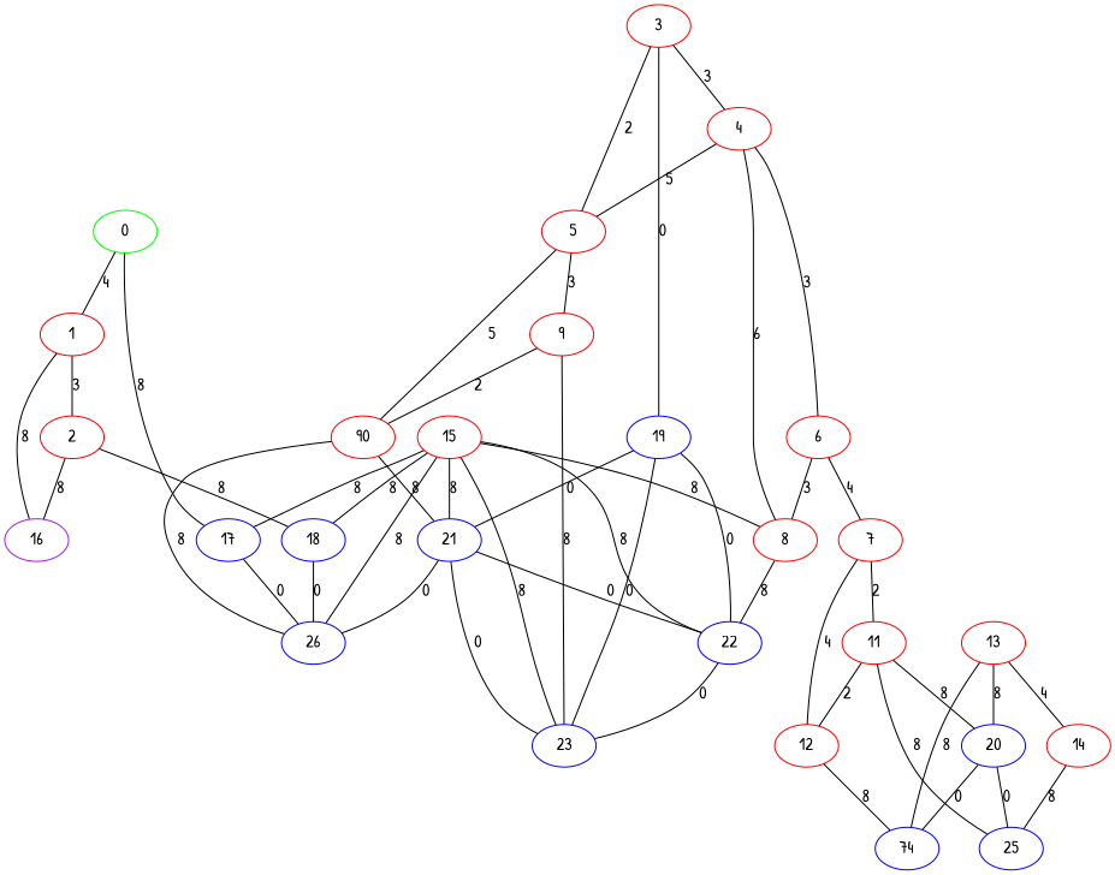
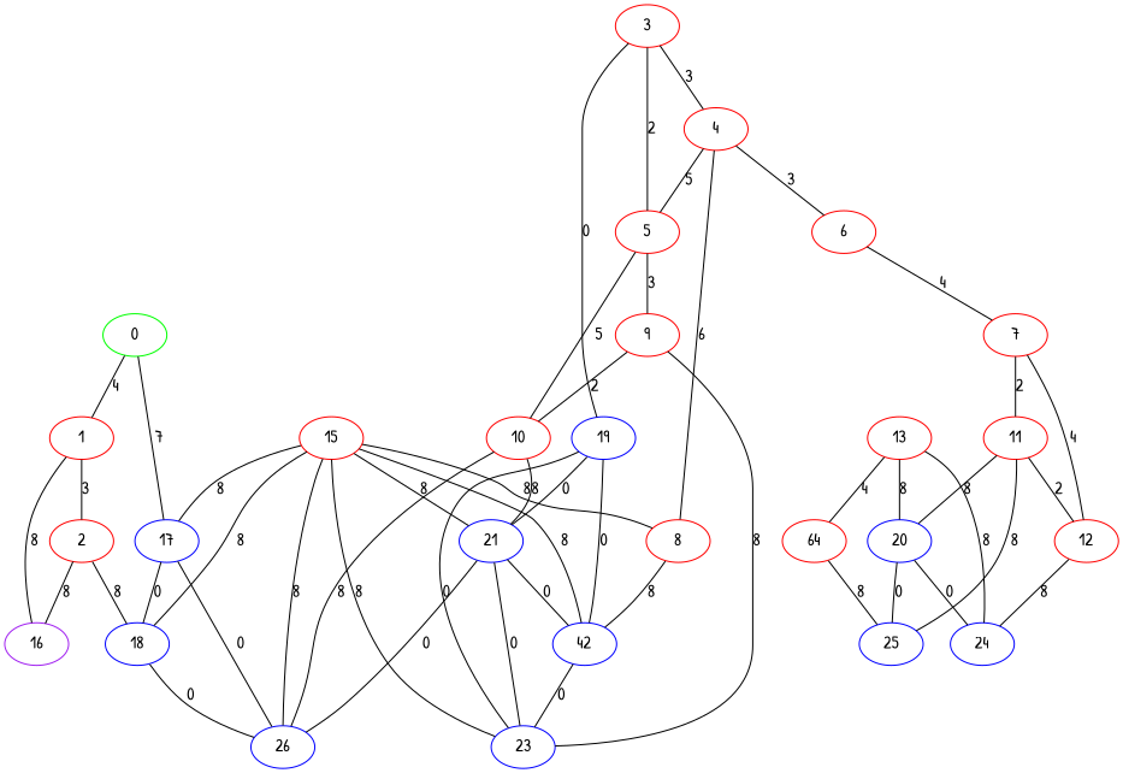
  graph {
    fontname="Patrick Hand"
    node [color=red fontname="Patrick Hand" weight=1]
    edge [fontname="Patrick Hand"]
    0 [color=green weight=2]
    1
    17 [color=blue weight=3]
    2
    16 [color=purple weight=4]
    18 [color=blue weight=3]
    26 [color=blue weight=3]
    3
    4
    5
    19 [color=blue weight=3]
    6
    8
    9
-   10 [label=90]
-   22 [color=blue weight=3]
+   10
+   22 [color=blue weight=3 label=42]
    23 [color=blue weight=3]
    21 [color=blue weight=3]
    7
    11
    12
    20 [color=blue weight=3]
    25 [color=blue weight=3]
-   24 [color=blue weight=3 label=74]
+   24 [color=blue weight=3]
    13
-   14
+   14 [label=64]
    15
    0 -- 1 [label=4]
-   0 -- 17 [label=8]
+   0 -- 17 [label=7]
    1 -- 2 [label=3]
    1 -- 16 [label=8]
+   17 -- 18 [label=0]
    17 -- 26 [label=0]
    2 -- 16 [label=8]
    2 -- 18 [label=8]
    18 -- 26 [label=0]
    3 -- 4 [label=3]
    3 -- 5 [label=2]
    3 -- 19 [label=0]
    4 -- 5 [label=5]
    4 -- 6 [label=3]
    4 -- 8 [label=6]
    5 -- 9 [label=3]
    5 -- 10 [label=5]
    19 -- 22 [label=0]
    19 -- 23 [label=0]
    19 -- 21 [label=0]
-   6 -- 8 [label=3]
    6 -- 7 [label=4]
    8 -- 22 [label=8]
    9 -- 10 [label=2]
    9 -- 23 [label=8]
    10 -- 26 [label=8]
    10 -- 21 [label=8]
    22 -- 23 [label=0]
    21 -- 26 [label=0]
    21 -- 22 [label=0]
    21 -- 23 [label=0]
    7 -- 11 [label=2]
    7 -- 12 [label=4]
    11 -- 12 [label=2]
    11 -- 20 [label=8]
    11 -- 25 [label=8]
    12 -- 24 [label=8]
    20 -- 25 [label=0]
    20 -- 24 [label=0]
    13 -- 20 [label=8]
    13 -- 24 [label=8]
    13 -- 14 [label=4]
    14 -- 25 [label=8]
    15 -- 17 [label=8]
    15 -- 18 [label=8]
    15 -- 26 [label=8]
    15 -- 8 [label=8]
    15 -- 22 [label=8]
    15 -- 23 [label=8]
    15 -- 21 [label=8]
  }
